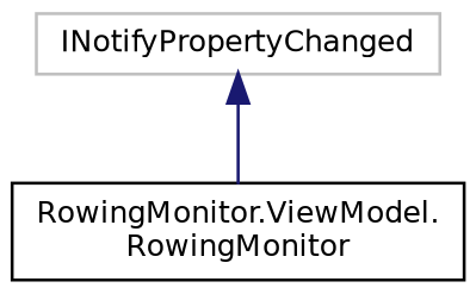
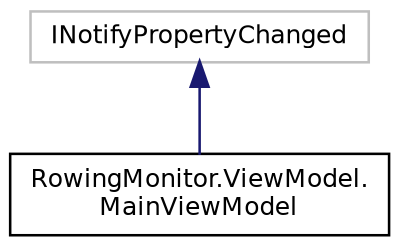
  digraph {
    rankdir=TB
    node [fillcolor=white fontname=Helvetica fontsize=10 shape=record style=filled]
    n1 [color=grey75 height=0.2 label=INotifyPropertyChanged width=0.4]
-   n2 [color=black height=0.2 label="RowingMonitor.ViewModel.\lRowingMonitor" width=0.4]
+   n2 [color=black height=0.2 label="RowingMonitor.ViewModel.\lMainViewModel" width=0.4]
    n1 -> n2 [color=midnightblue dir=back fontname=Helvetica fontsize=10 labelfontname=Helvetica labelfontsize=10 style=solid]
  }
